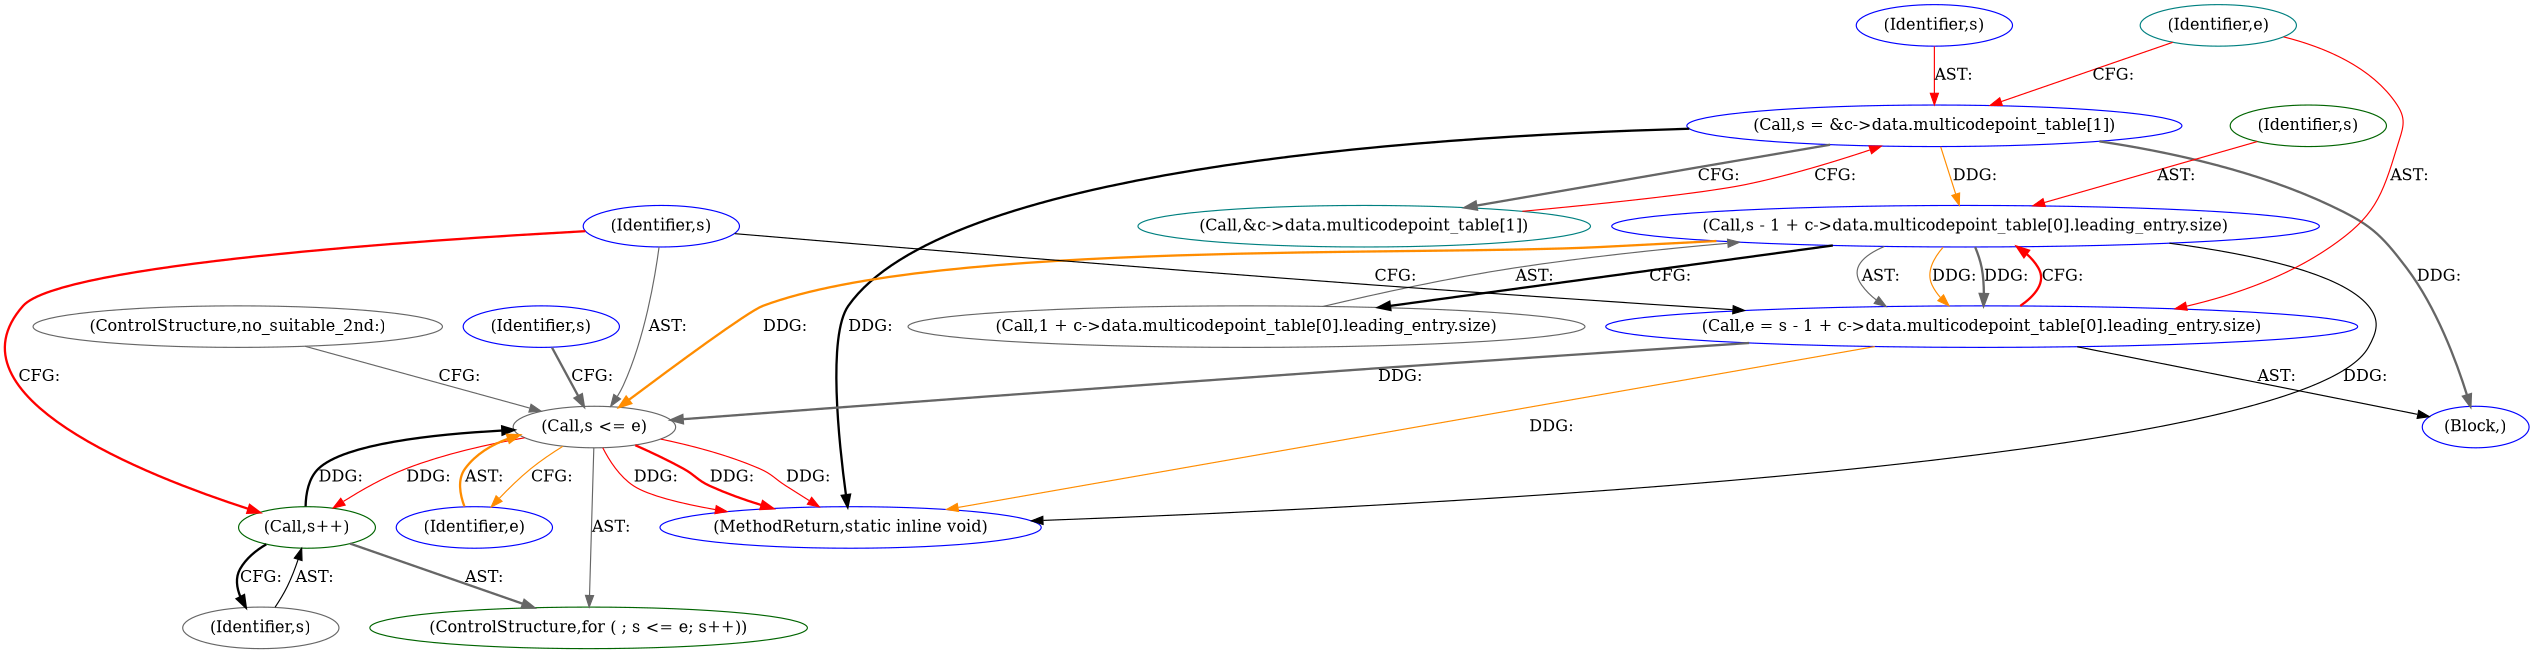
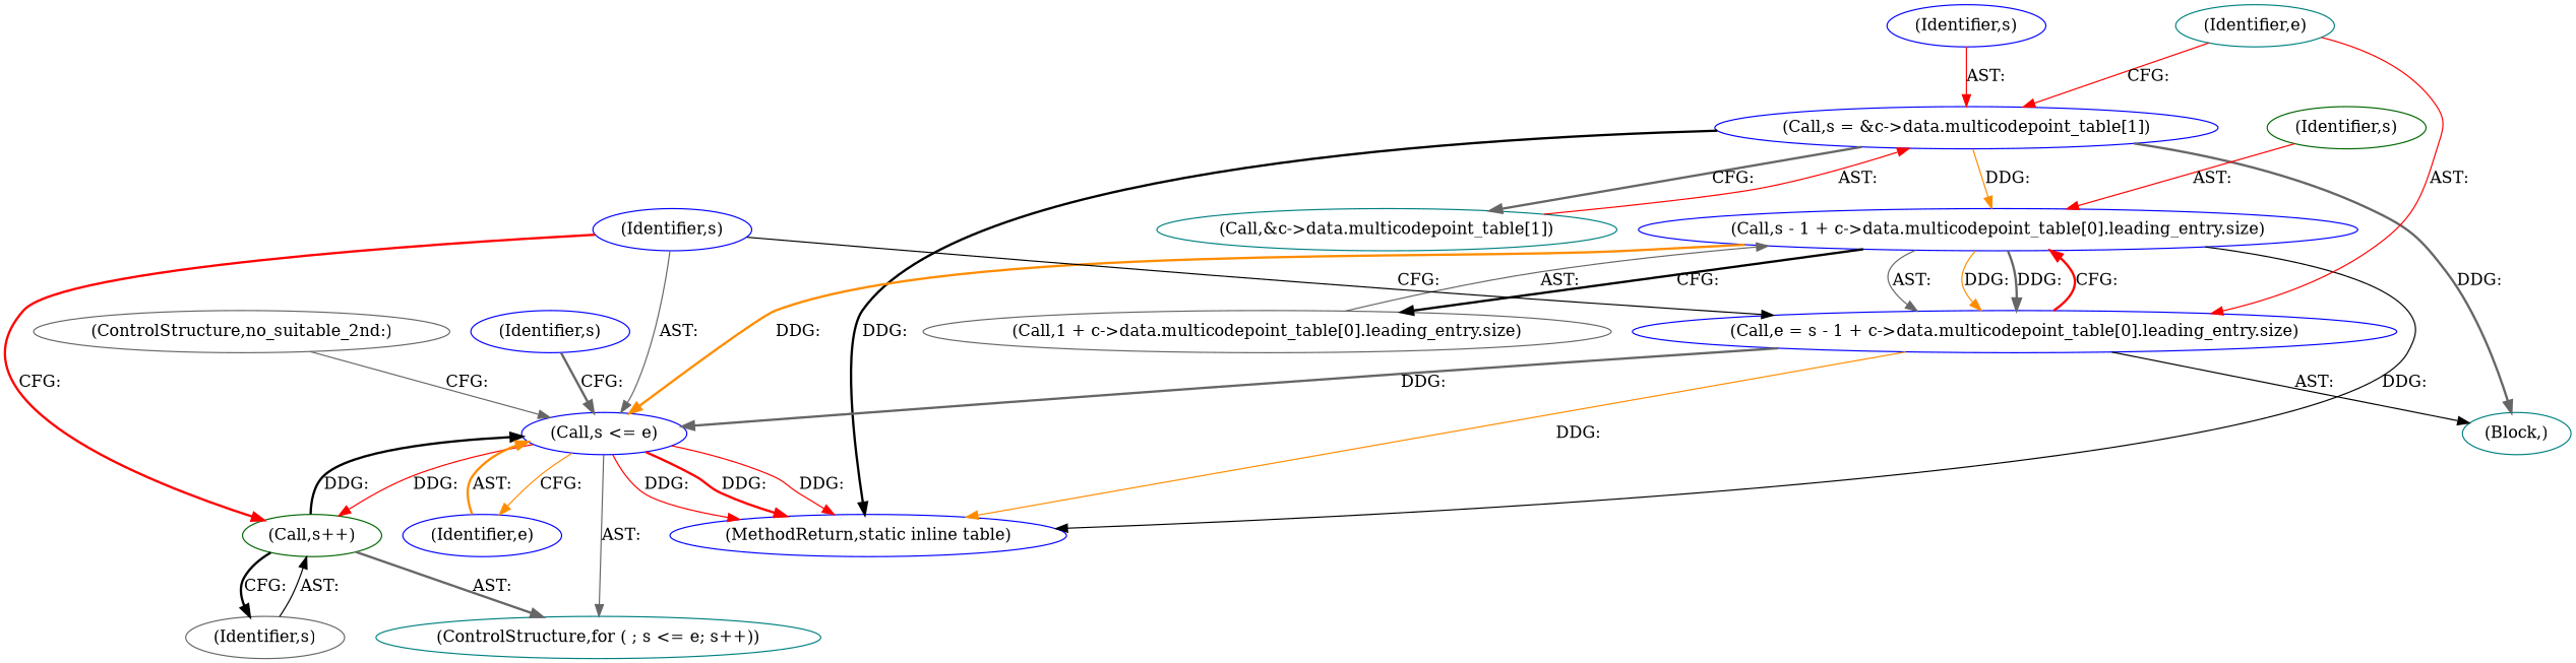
  digraph {
    node [color=blue]
    edge [color=gray40 style=solid]
    n1 [label="(Call,s = &c->data.multicodepoint_table[1])"]
    n2 [label="(Call,s - 1 + c->data.multicodepoint_table[0].leading_entry.size)"]
-   n3 [label="(Block,)"]
+   n3 [color=teal label="(Block,)"]
    n4 [color=teal label="(Call,&c->data.multicodepoint_table[1])"]
-   n5 [label="(MethodReturn,static inline void)"]
+   n5 [label="(MethodReturn,static inline table)"]
    n6 [label="(Call,e = s - 1 + c->data.multicodepoint_table[0].leading_entry.size)"]
-   n7 [color=gray40 label="(Call,s <= e)"]
+   n7 [label="(Call,s <= e)"]
    n8 [color=gray40 label="(Call,1 + c->data.multicodepoint_table[0].leading_entry.size)"]
    n9 [color=darkgreen label="(Call,s++)"]
    n10 [label="(Identifier,e)"]
-   n11 [color=darkgreen label="(ControlStructure,for ( ; s <= e; s++))"]
+   n11 [color=teal label="(ControlStructure,for ( ; s <= e; s++))"]
    n12 [color=gray40 label="(Identifier,s)"]
    n13 [color=gray40 label="(ControlStructure,no_suitable_2nd:)"]
    n14 [label="(Identifier,s)"]
    n15 [label="(Identifier,s)"]
    n16 [color=teal label="(Identifier,e)"]
    n17 [color=darkgreen label="(Identifier,s)"]
    n18 [label="(Identifier,s)"]
    n1 -> n2 [color=darkorange label="DDG: "]
    n1 -> n3 [label="DDG: " style=bold]
    n1 -> n4 [label="CFG: " style=bold]
    n1 -> n5 [color=black label="DDG: " style=bold]
    n2 -> n5 [color=black label="DDG: "]
    n2 -> n6 [label="AST: "]
    n2 -> n6 [color=darkorange label="DDG: "]
    n2 -> n6 [label="DDG: " style=bold]
    n2 -> n7 [color=darkorange label="DDG: " style=bold]
    n2 -> n8 [color=black label="CFG: " style=bold]
-   n4 -> n1 [color=red label="CFG: "]
+   n4 -> n1 [color=red label="AST: "]
    n6 -> n2 [color=red label="CFG: " style=bold]
    n6 -> n3 [color=black label="AST: "]
    n6 -> n5 [color=darkorange label="DDG: "]
    n6 -> n7 [label="DDG: " style=bold]
    n7 -> n5 [color=red label="DDG: "]
    n7 -> n5 [color=red label="DDG: " style=bold]
    n7 -> n5 [color=red label="DDG: "]
    n7 -> n9 [color=red label="DDG: "]
    n7 -> n10 [color=darkorange label="CFG: "]
    n7 -> n11 [label="AST: "]
    n8 -> n2 [label="AST: "]
    n9 -> n7 [color=black label="DDG: " style=bold]
    n9 -> n11 [label="AST: " style=bold]
    n9 -> n12 [color=black label="CFG: " style=bold]
    n10 -> n7 [color=darkorange label="AST: " style=bold]
    n12 -> n9 [color=black label="AST: "]
    n13 -> n7 [label="CFG: "]
    n14 -> n1 [color=red label="AST: "]
    n15 -> n7 [label="CFG: " style=bold]
    n16 -> n1 [color=red label="CFG: "]
    n16 -> n6 [color=red label="AST: "]
    n17 -> n2 [color=red label="AST: "]
    n18 -> n6 [color=black label="CFG: "]
    n18 -> n7 [label="AST: "]
    n18 -> n9 [color=red label="CFG: " style=bold]
  }
